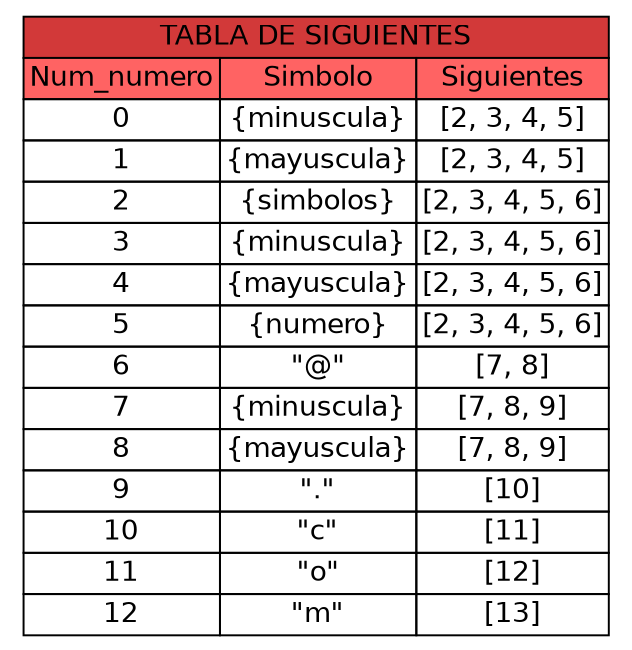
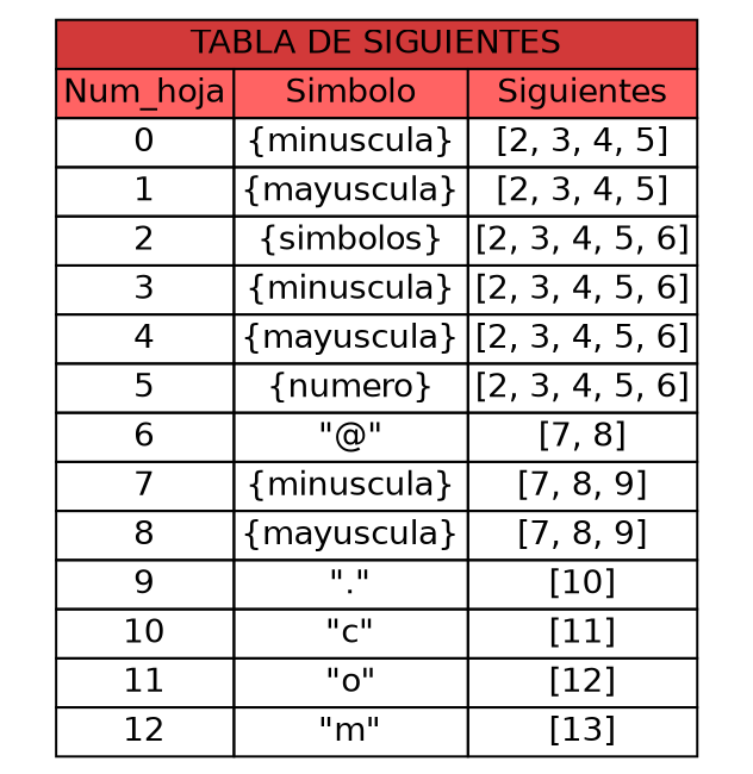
  digraph {
    rankdir=LR
-   n1 [fontname=Helvetica label=<       <TABLE BORDER="0" CELLBORDER="1" CELLSPACING="0">        <TR PORT="header">         <TD BGCOLOR="#d23939" COLSPAN="3">TABLA DE SIGUIENTES</TD>        </TR>        <TR>         <TD BGCOLOR="#ff6363">Num_numero</TD>         <TD BGCOLOR="#ff6363">Simbolo</TD>         <TD BGCOLOR="#ff6363">Siguientes</TD>        </TR><TR> <TD>0</TD> <TD>{minuscula}</TD> <TD>[2, 3, 4, 5]</TD> </TR> <TR> <TD>1</TD> <TD>{mayuscula}</TD> <TD>[2, 3, 4, 5]</TD> </TR> <TR> <TD>2</TD> <TD>{simbolos}</TD> <TD>[2, 3, 4, 5, 6]</TD> </TR> <TR> <TD>3</TD> <TD>{minuscula}</TD> <TD>[2, 3, 4, 5, 6]</TD> </TR> <TR> <TD>4</TD> <TD>{mayuscula}</TD> <TD>[2, 3, 4, 5, 6]</TD> </TR> <TR> <TD>5</TD> <TD>{numero}</TD> <TD>[2, 3, 4, 5, 6]</TD> </TR> <TR> <TD>6</TD> <TD>"@"</TD> <TD>[7, 8]</TD> </TR> <TR> <TD>7</TD> <TD>{minuscula}</TD> <TD>[7, 8, 9]</TD> </TR> <TR> <TD>8</TD> <TD>{mayuscula}</TD> <TD>[7, 8, 9]</TD> </TR> <TR> <TD>9</TD> <TD>"."</TD> <TD>[10]</TD> </TR> <TR> <TD>10</TD> <TD>"c"</TD> <TD>[11]</TD> </TR> <TR> <TD>11</TD> <TD>"o"</TD> <TD>[12]</TD> </TR> <TR> <TD>12</TD> <TD>"m"</TD> <TD>[13]</TD> </TR> </TABLE>     > shape=none]
+   n1 [fontname=Helvetica label=<       <TABLE BORDER="0" CELLBORDER="1" CELLSPACING="0">        <TR PORT="header">         <TD BGCOLOR="#d23939" COLSPAN="3">TABLA DE SIGUIENTES</TD>        </TR>        <TR>         <TD BGCOLOR="#ff6363">Num_hoja</TD>         <TD BGCOLOR="#ff6363">Simbolo</TD>         <TD BGCOLOR="#ff6363">Siguientes</TD>        </TR><TR> <TD>0</TD> <TD>{minuscula}</TD> <TD>[2, 3, 4, 5]</TD> </TR> <TR> <TD>1</TD> <TD>{mayuscula}</TD> <TD>[2, 3, 4, 5]</TD> </TR> <TR> <TD>2</TD> <TD>{simbolos}</TD> <TD>[2, 3, 4, 5, 6]</TD> </TR> <TR> <TD>3</TD> <TD>{minuscula}</TD> <TD>[2, 3, 4, 5, 6]</TD> </TR> <TR> <TD>4</TD> <TD>{mayuscula}</TD> <TD>[2, 3, 4, 5, 6]</TD> </TR> <TR> <TD>5</TD> <TD>{numero}</TD> <TD>[2, 3, 4, 5, 6]</TD> </TR> <TR> <TD>6</TD> <TD>"@"</TD> <TD>[7, 8]</TD> </TR> <TR> <TD>7</TD> <TD>{minuscula}</TD> <TD>[7, 8, 9]</TD> </TR> <TR> <TD>8</TD> <TD>{mayuscula}</TD> <TD>[7, 8, 9]</TD> </TR> <TR> <TD>9</TD> <TD>"."</TD> <TD>[10]</TD> </TR> <TR> <TD>10</TD> <TD>"c"</TD> <TD>[11]</TD> </TR> <TR> <TD>11</TD> <TD>"o"</TD> <TD>[12]</TD> </TR> <TR> <TD>12</TD> <TD>"m"</TD> <TD>[13]</TD> </TR> </TABLE>     > shape=none]
  }
